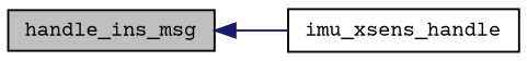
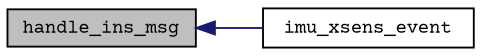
  digraph {
    rankdir=LR
    fontname="Courier Prime"
    node [color=black fontname="Courier Prime" fontsize=10 shape=record style=filled]
    n1 [fillcolor=grey75 fontcolor=black height=0.2 label=handle_ins_msg width=0.4]
-   n2 [fillcolor=white height=0.2 label=imu_xsens_handle width=0.4]
+   n2 [fillcolor=white height=0.2 label=imu_xsens_event width=0.4]
    n1 -> n2 [color=midnightblue dir=back fontname="Courier Prime" fontsize=10 labelfontname=FreeSans labelfontsize=10 style=solid]
  }
